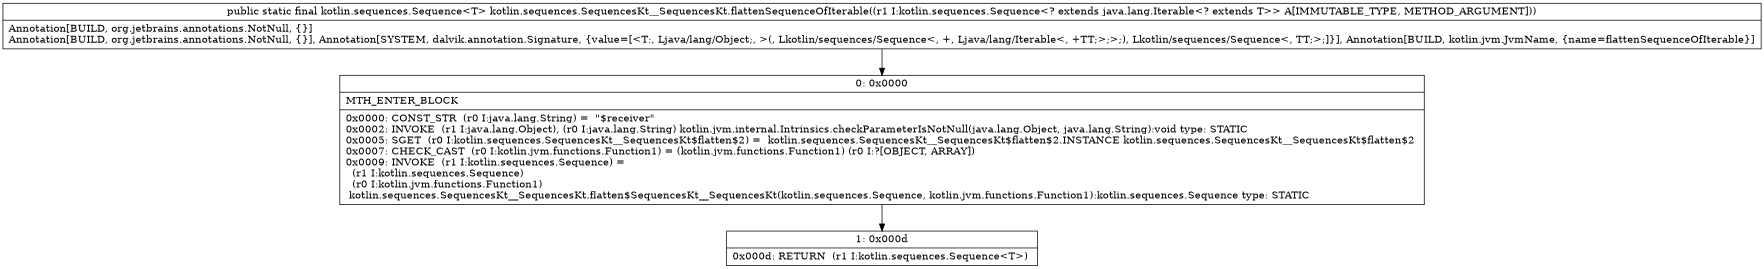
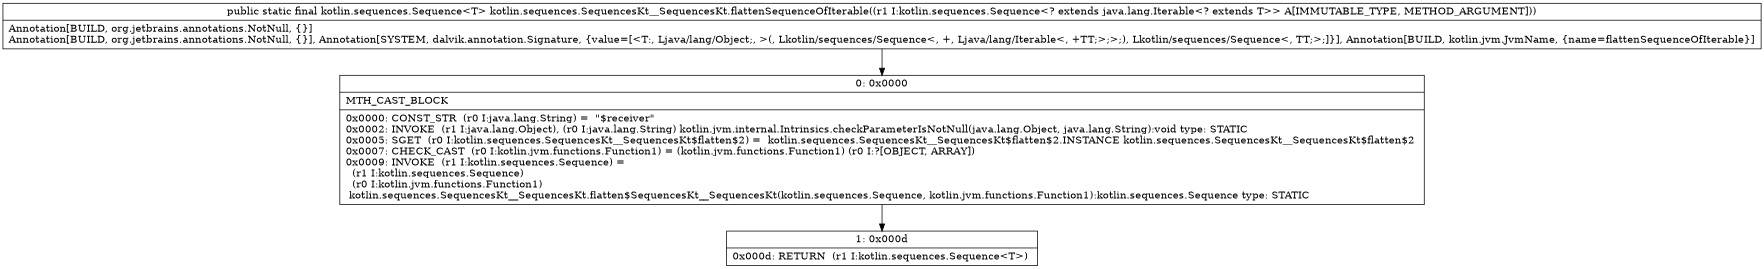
  digraph {
    node [shape=record]
-   n1 [label="{0\:\ 0x0000|MTH_ENTER_BLOCK\l|0x0000: CONST_STR  (r0 I:java.lang.String) =  \"$receiver\" \l0x0002: INVOKE  (r1 I:java.lang.Object), (r0 I:java.lang.String) kotlin.jvm.internal.Intrinsics.checkParameterIsNotNull(java.lang.Object, java.lang.String):void type: STATIC \l0x0005: SGET  (r0 I:kotlin.sequences.SequencesKt__SequencesKt$flatten$2) =  kotlin.sequences.SequencesKt__SequencesKt$flatten$2.INSTANCE kotlin.sequences.SequencesKt__SequencesKt$flatten$2 \l0x0007: CHECK_CAST  (r0 I:kotlin.jvm.functions.Function1) = (kotlin.jvm.functions.Function1) (r0 I:?[OBJECT, ARRAY]) \l0x0009: INVOKE  (r1 I:kotlin.sequences.Sequence) = \l  (r1 I:kotlin.sequences.Sequence)\l  (r0 I:kotlin.jvm.functions.Function1)\l kotlin.sequences.SequencesKt__SequencesKt.flatten$SequencesKt__SequencesKt(kotlin.sequences.Sequence, kotlin.jvm.functions.Function1):kotlin.sequences.Sequence type: STATIC \l}"]
+   n1 [label="{0\:\ 0x0000|MTH_CAST_BLOCK\l|0x0000: CONST_STR  (r0 I:java.lang.String) =  \"$receiver\" \l0x0002: INVOKE  (r1 I:java.lang.Object), (r0 I:java.lang.String) kotlin.jvm.internal.Intrinsics.checkParameterIsNotNull(java.lang.Object, java.lang.String):void type: STATIC \l0x0005: SGET  (r0 I:kotlin.sequences.SequencesKt__SequencesKt$flatten$2) =  kotlin.sequences.SequencesKt__SequencesKt$flatten$2.INSTANCE kotlin.sequences.SequencesKt__SequencesKt$flatten$2 \l0x0007: CHECK_CAST  (r0 I:kotlin.jvm.functions.Function1) = (kotlin.jvm.functions.Function1) (r0 I:?[OBJECT, ARRAY]) \l0x0009: INVOKE  (r1 I:kotlin.sequences.Sequence) = \l  (r1 I:kotlin.sequences.Sequence)\l  (r0 I:kotlin.jvm.functions.Function1)\l kotlin.sequences.SequencesKt__SequencesKt.flatten$SequencesKt__SequencesKt(kotlin.sequences.Sequence, kotlin.jvm.functions.Function1):kotlin.sequences.Sequence type: STATIC \l}"]
    n2 [label="{1\:\ 0x000d|0x000d: RETURN  (r1 I:kotlin.sequences.Sequence\<T\>) \l}"]
    n3 [label="{public static final kotlin.sequences.Sequence\<T\> kotlin.sequences.SequencesKt__SequencesKt.flattenSequenceOfIterable((r1 I:kotlin.sequences.Sequence\<? extends java.lang.Iterable\<? extends T\>\> A[IMMUTABLE_TYPE, METHOD_ARGUMENT]))  | Annotation[BUILD, org.jetbrains.annotations.NotNull, \{\}]\lAnnotation[BUILD, org.jetbrains.annotations.NotNull, \{\}], Annotation[SYSTEM, dalvik.annotation.Signature, \{value=[\<T:, Ljava\/lang\/Object;, \>(, Lkotlin\/sequences\/Sequence\<, +, Ljava\/lang\/Iterable\<, +TT;\>;\>;), Lkotlin\/sequences\/Sequence\<, TT;\>;]\}], Annotation[BUILD, kotlin.jvm.JvmName, \{name=flattenSequenceOfIterable\}]\l}"]
    n1 -> n2
    n3 -> n1
  }
